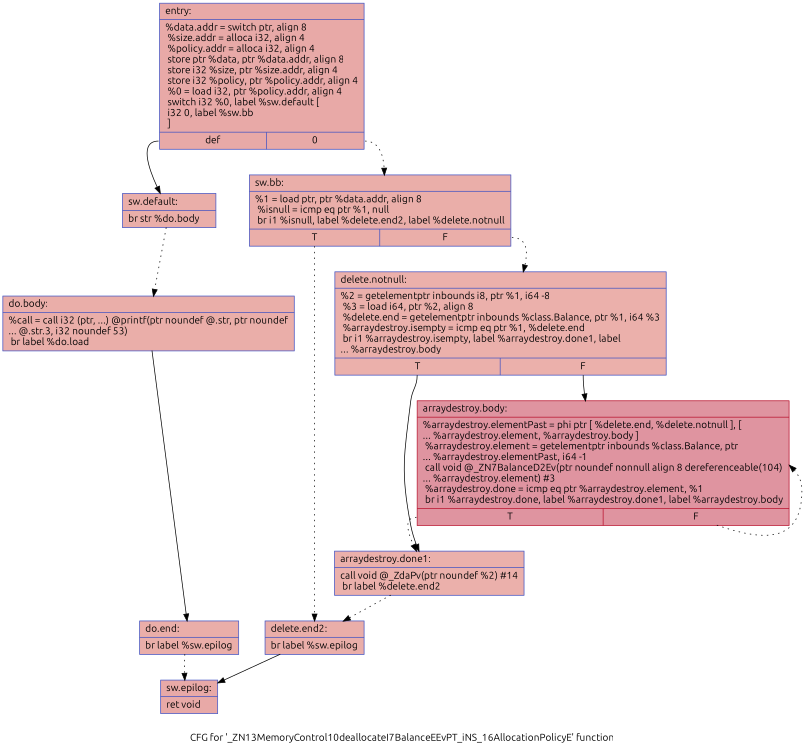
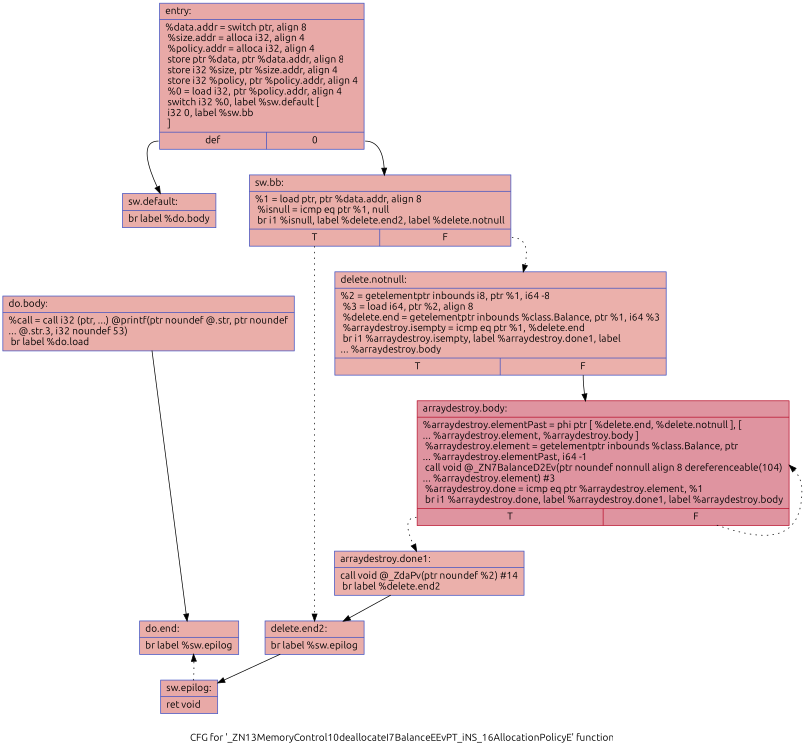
  digraph {
    fontname=Ubuntu
    label="CFG for '_ZN13MemoryControl10deallocateI7BalanceEEvPT_iNS_16AllocationPolicyE' function"
    node [color="#3d50c3ff" fillcolor="#d0473d70" fontname=Ubuntu shape=record style=filled]
    edge [fontname=Ubuntu style=dotted]
    n1 [fillcolor="#ca3b3770" label="{entry:\l|  %data.addr = switch ptr, align 8\l  %size.addr = alloca i32, align 4\l  %policy.addr = alloca i32, align 4\l  store ptr %data, ptr %data.addr, align 8\l  store i32 %size, ptr %size.addr, align 4\l  store i32 %policy, ptr %policy.addr, align 4\l  %0 = load i32, ptr %policy.addr, align 4\l  switch i32 %0, label %sw.default [\l    i32 0, label %sw.bb\l  ]\l|{<s0>def|<s1>0}}"]
-   n2 [label="{sw.default:\l|  br str %do.body\l}"]
+   n2 [label="{sw.default:\l|  br label %do.body\l}"]
    n3 [label="{sw.bb:\l|  %1 = load ptr, ptr %data.addr, align 8\l  %isnull = icmp eq ptr %1, null\l  br i1 %isnull, label %delete.end2, label %delete.notnull\l|{<s0>T|<s1>F}}"]
    n4 [label="{do.body:\l|  %call = call i32 (ptr, ...) @printf(ptr noundef @.str, ptr noundef\l... @.str.3, i32 noundef 53)\l  br label %do.load\l}"]
    n5 [label="{delete.end2:\l|  br label %sw.epilog\l}"]
    n6 [fillcolor="#d24b4070" label="{delete.notnull:\l|  %2 = getelementptr inbounds i8, ptr %1, i64 -8\l  %3 = load i64, ptr %2, align 8\l  %delete.end = getelementptr inbounds %class.Balance, ptr %1, i64 %3\l  %arraydestroy.isempty = icmp eq ptr %1, %delete.end\l  br i1 %arraydestroy.isempty, label %arraydestroy.done1, label\l... %arraydestroy.body\l|{<s0>T|<s1>F}}"]
    n7 [label="{do.end:\l|  br label %sw.epilog\l}"]
    n8 [fillcolor="#ca3b3770" label="{sw.epilog:\l|  ret void\l}"]
    n9 [fillcolor="#d24b4070" label="{arraydestroy.done1:\l|  call void @_ZdaPv(ptr noundef %2) #14\l  br label %delete.end2\l}"]
    n10 [color="#b70d28ff" fillcolor="#b70d2870" label="{arraydestroy.body:\l|  %arraydestroy.elementPast = phi ptr [ %delete.end, %delete.notnull ], [\l... %arraydestroy.element, %arraydestroy.body ]\l  %arraydestroy.element = getelementptr inbounds %class.Balance, ptr\l... %arraydestroy.elementPast, i64 -1\l  call void @_ZN7BalanceD2Ev(ptr noundef nonnull align 8 dereferenceable(104)\l... %arraydestroy.element) #3\l  %arraydestroy.done = icmp eq ptr %arraydestroy.element, %1\l  br i1 %arraydestroy.done, label %arraydestroy.done1, label %arraydestroy.body\l|{<s0>T|<s1>F}}"]
    n1 -> n2 [style=solid tailport=s0]
-   n1 -> n3 [tailport=s1]
-   n2 -> n4
+   n1 -> n3 [style=solid tailport=s1]
    n3 -> n5 [tailport=s0]
    n3 -> n6 [tailport=s1]
    n4 -> n7 [style=solid]
    n5 -> n8 [style=solid]
-   n6 -> n9 [style=solid tailport=s0]
    n6 -> n10 [style=solid tailport=s1]
-   n7 -> n8
-   n9 -> n5
+   n8 -> n7
+   n9 -> n5 [style=solid]
    n10 -> n9 [tailport=s0]
    n10 -> n10 [tailport=s1]
  }
